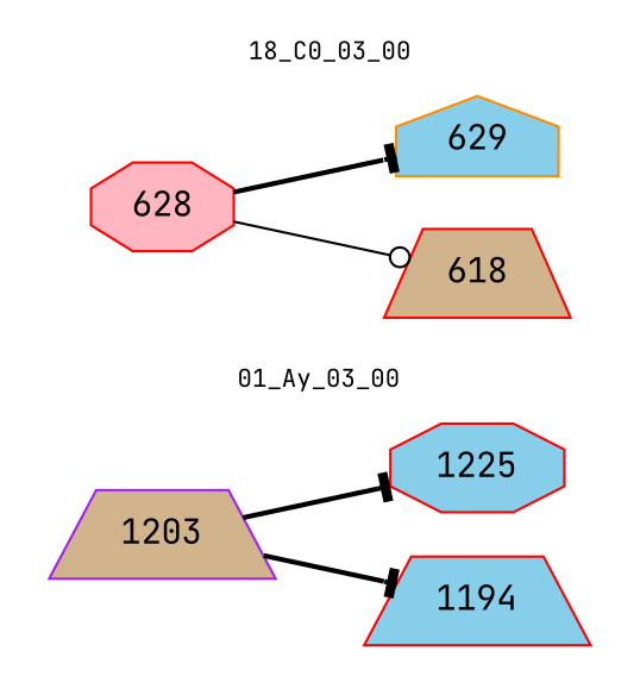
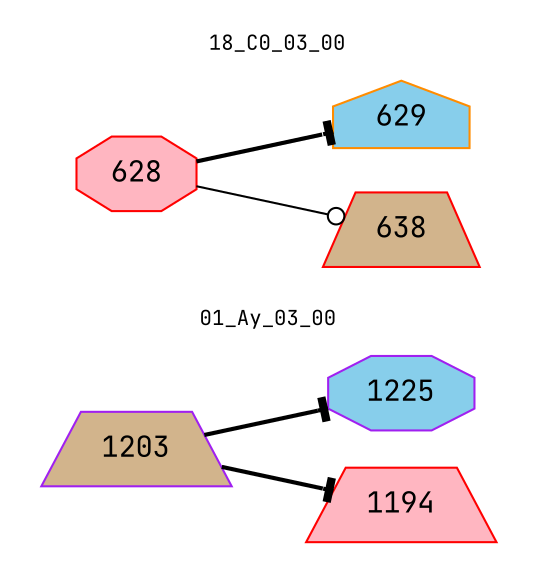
  digraph {
    fontname="JetBrains Mono"
    rankdir=LR
    node [color=red fillcolor=tan fontname="JetBrains Mono" shape=trapezium style=filled]
    edge [arrowhead=tee color=black fontname="JetBrains Mono" style=bold]
    n1 [color=purple label=1203]
-   n2 [fillcolor=skyblue label=1194]
-   n3 [fillcolor=skyblue label=1225 shape=octagon]
+   n2 [fillcolor=lightpink label=1194]
+   n3 [color=purple fillcolor=skyblue label=1225 shape=octagon]
    n4 [fillcolor=lightpink label=628 shape=octagon]
-   n5 [label=618]
+   n5 [label=638]
    n6 [color=darkorange fillcolor=skyblue label=629 shape=house]
    subgraph cluster_1 {
      color=white
      fontsize=10
      label="01_Ay_03_00"
      n1
      n2
      n3
    }
    subgraph cluster_2 {
      color=white
      fontsize=10
      label="18_C0_03_00"
      n4
      n5
      n6
    }
    n1 -> n2
    n1 -> n3
    n4 -> n5 [arrowhead=odot style=solid]
    n4 -> n6
  }
